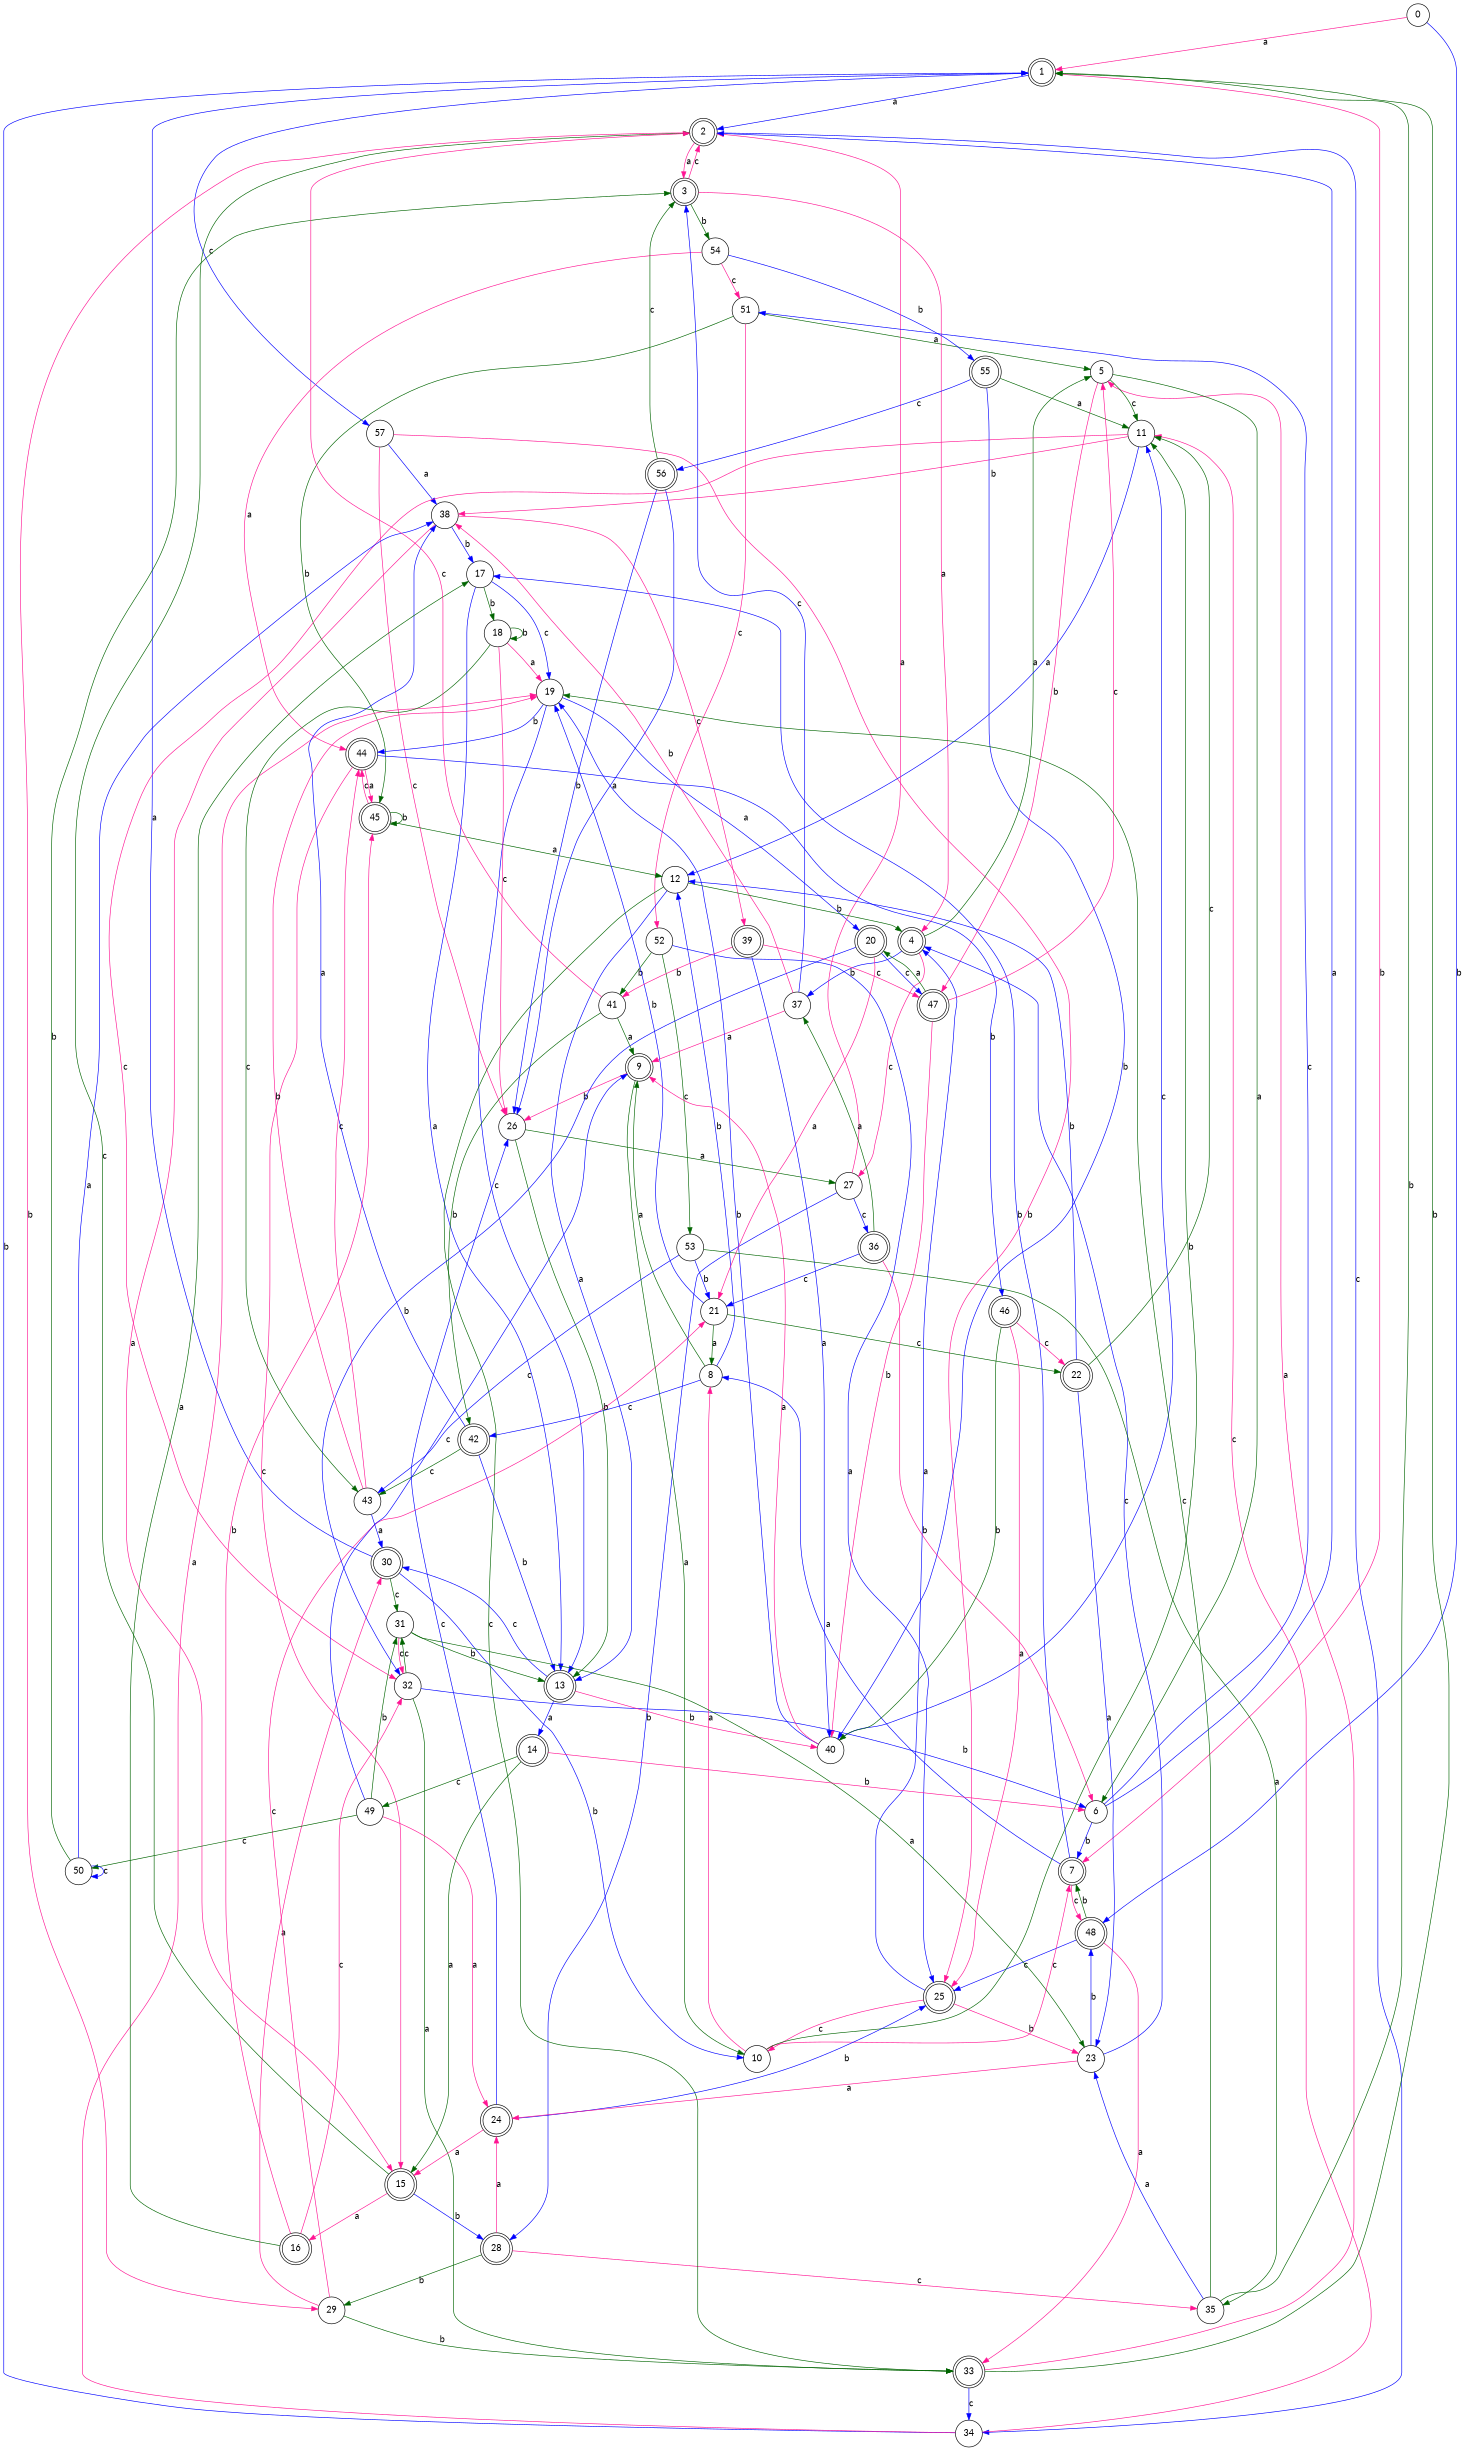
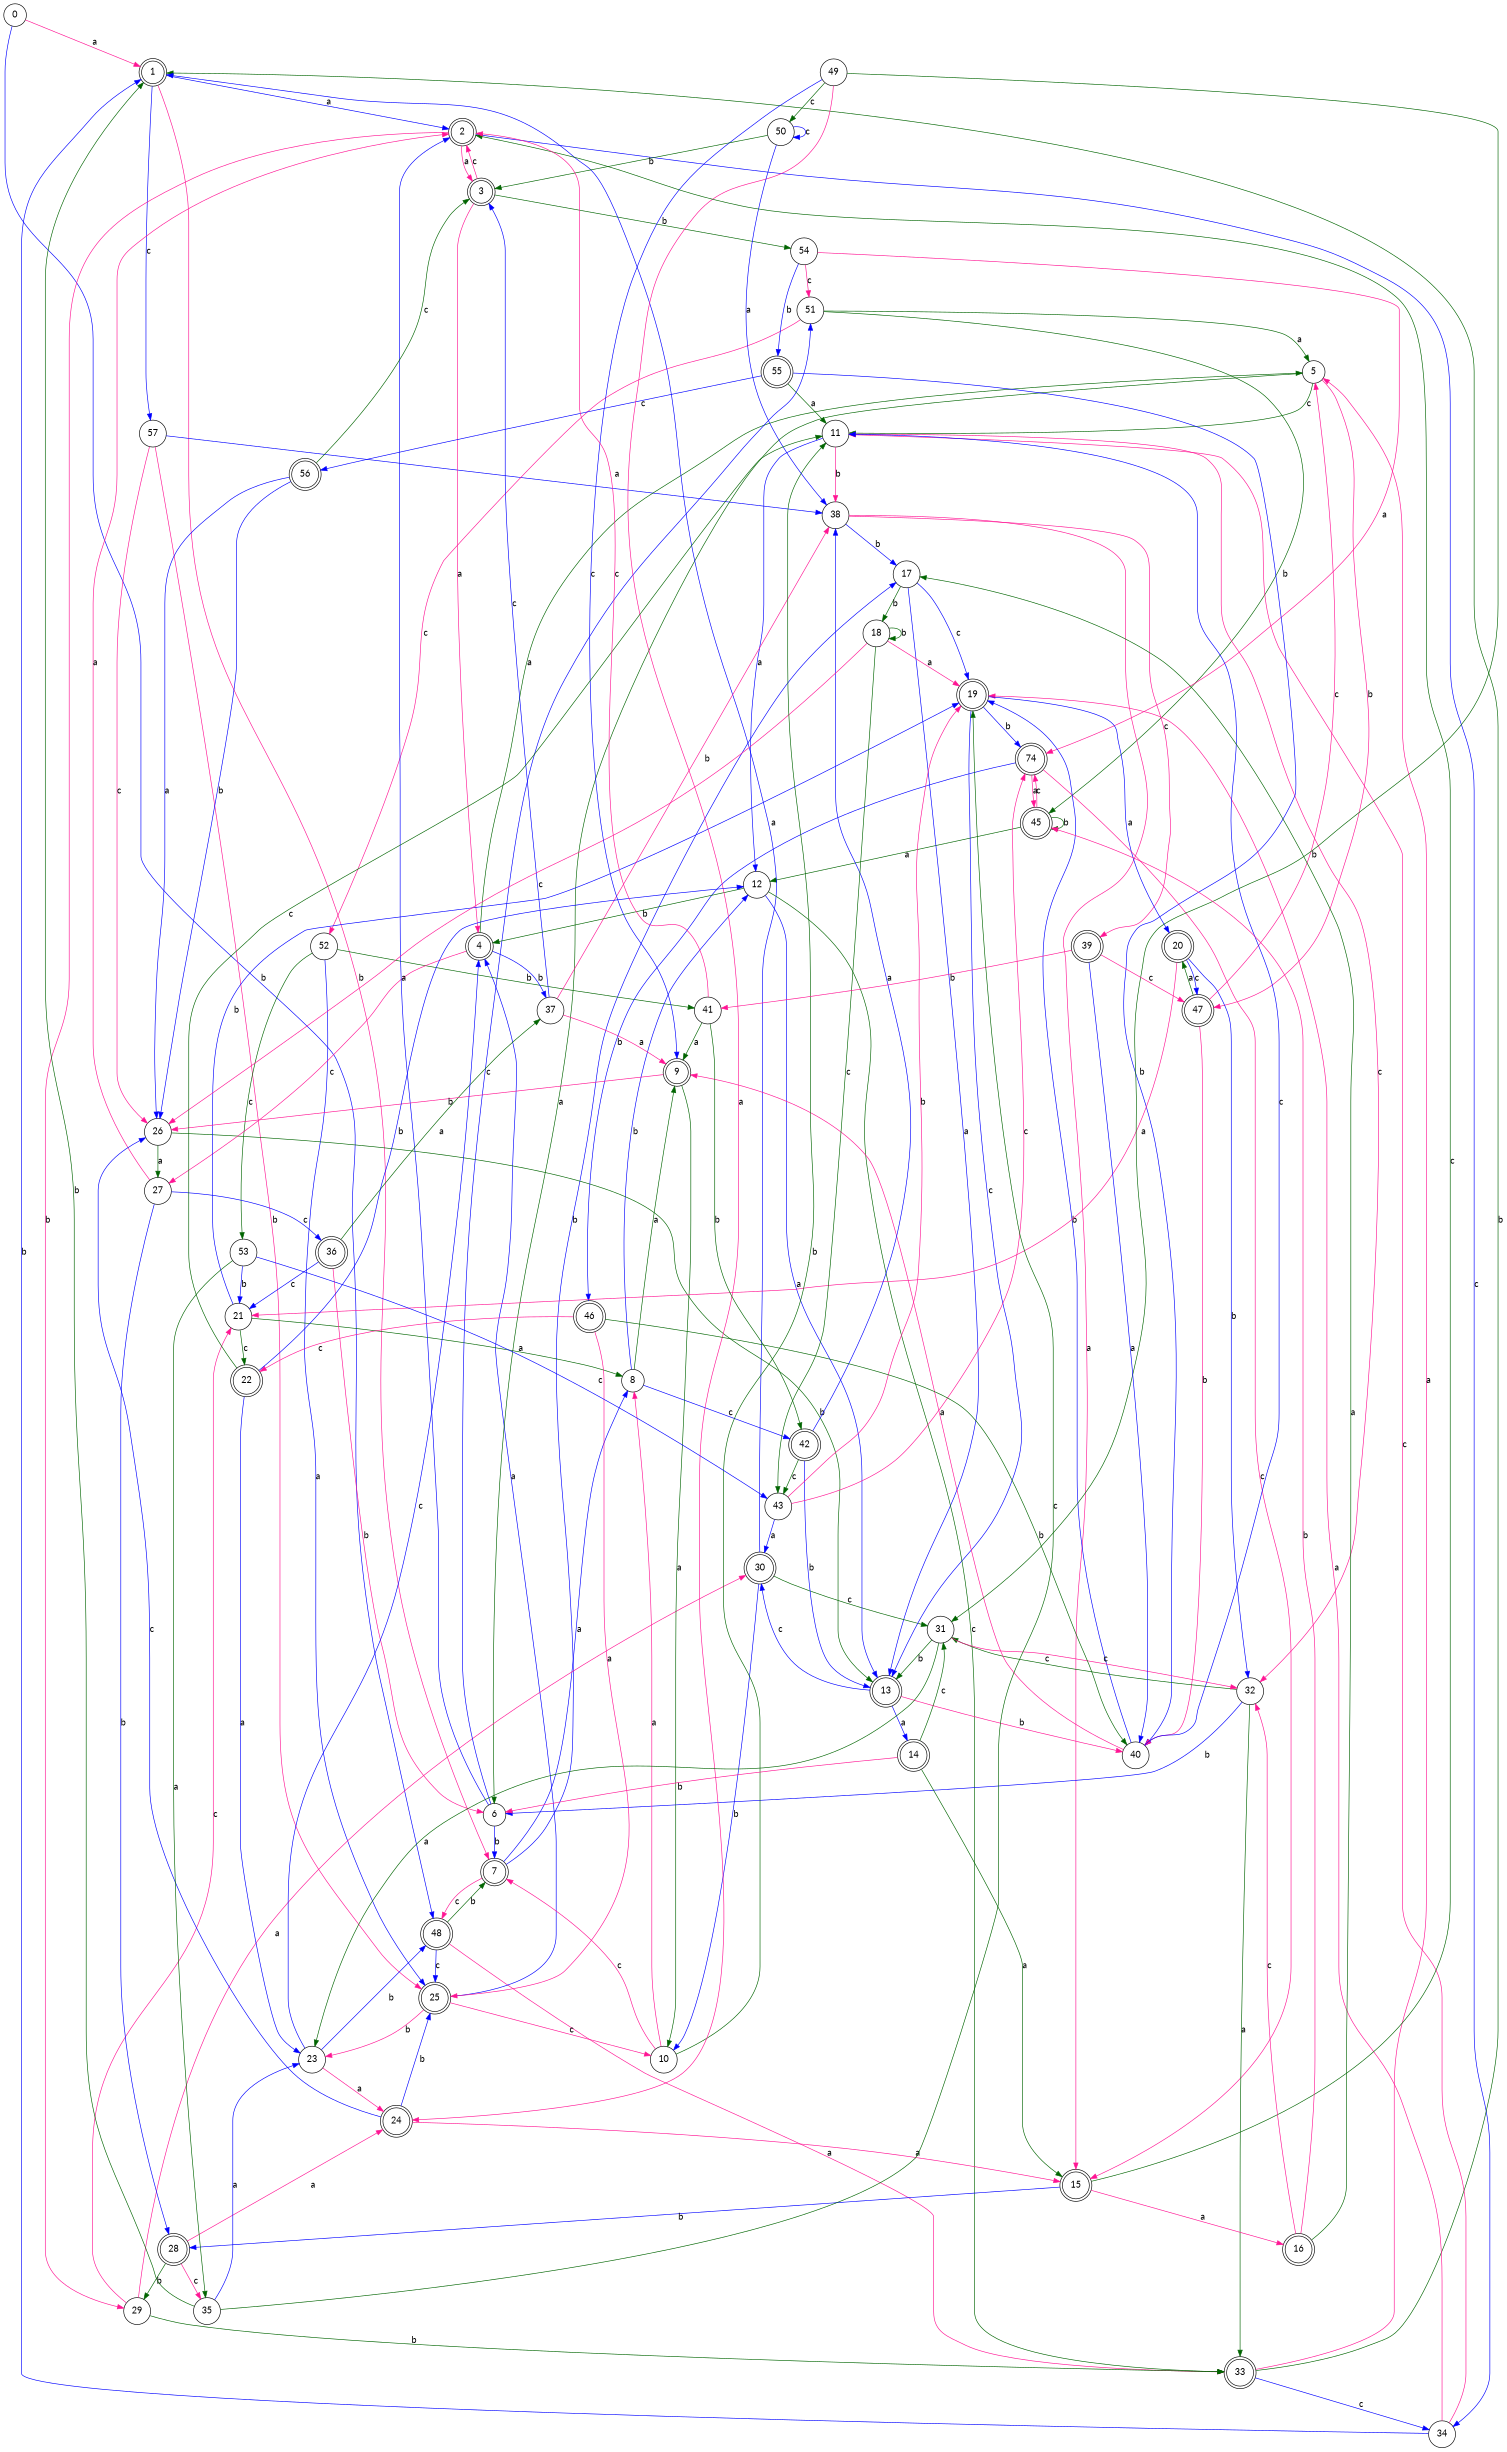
  digraph {
    fontname=Lato
    rankdir=TB
    node [color=black fillcolor=white fontname=Lato shape=circle style=filled]
    edge [color=blue fontname=Lato]
    n1 [label=0]
    n2 [label=1 shape=doublecircle style="rounded,filled"]
    n3 [label=48 shape=doublecircle style="rounded,filled"]
    n4 [label=2 shape=doublecircle style="rounded,filled"]
    n5 [label=7 shape=doublecircle style="rounded,filled"]
    n6 [label=57]
    n7 [label=33 shape=doublecircle style="rounded,filled"]
    n8 [label=25 shape=doublecircle style="rounded,filled"]
    n9 [label=51]
    n10 [label=5]
    n11 [label=45 shape=doublecircle style="rounded,filled"]
    n12 [label=52]
    n13 [label=3 shape=doublecircle style="rounded,filled"]
    n14 [label=29]
    n15 [label=34]
    n16 [label=8]
    n17 [label=17]
    n18 [label=26]
    n19 [label=38]
    n20 [label=4 shape=doublecircle style="rounded,filled"]
    n21 [label=54]
    n22 [label=30 shape=doublecircle style="rounded,filled"]
    n23 [label=21]
    n24 [label=11]
-   n25 [label=19]
+   n25 [label=19 shape=doublecircle]
    n26 [label=27]
    n27 [label=37]
-   n28 [label=44 shape=doublecircle style="rounded,filled"]
+   n28 [label=74 shape=doublecircle style="rounded,filled"]
    n29 [label=55 shape=doublecircle style="rounded,filled"]
    n30 [label=6]
    n31 [label=47 shape=doublecircle style="rounded,filled"]
    n32 [label=28 shape=doublecircle style="rounded,filled"]
    n33 [label=36 shape=doublecircle style="rounded,filled"]
    n34 [label=9 shape=doublecircle style="rounded,filled"]
    n35 [label=12]
    n36 [label=32]
    n37 [label=40]
    n38 [label=20 shape=doublecircle style="rounded,filled"]
    n39 [label=42 shape=doublecircle style="rounded,filled"]
    n40 [label=13 shape=doublecircle style="rounded,filled"]
    n41 [label=18]
    n42 [label=10]
    n43 [label=43]
    n44 [label=49]
    n45 [label=24 shape=doublecircle style="rounded,filled"]
    n46 [label=31]
    n47 [label=50]
    n48 [label=15 shape=doublecircle style="rounded,filled"]
    n49 [label=39 shape=doublecircle style="rounded,filled"]
    n50 [label=14 shape=doublecircle style="rounded,filled"]
    n51 [label=16 shape=doublecircle style="rounded,filled"]
    n52 [label=35]
    n53 [label=46 shape=doublecircle style="rounded,filled"]
    n54 [label=22 shape=doublecircle style="rounded,filled"]
    n55 [label=23]
    n56 [label=41]
    n57 [label=53]
    n58 [label=56 shape=doublecircle style="rounded,filled"]
    n1 -> n2 [color=deeppink label=a]
    n1 -> n3 [label=b]
    n2 -> n4 [label=a]
    n2 -> n5 [color=deeppink label=b]
    n2 -> n6 [label=c]
    n3 -> n5 [color=darkgreen label=b]
    n3 -> n7 [color=deeppink label=a]
    n3 -> n8 [label=c]
    n4 -> n13 [color=deeppink label=a]
    n4 -> n14 [color=deeppink label=b]
    n4 -> n15 [label=c]
    n5 -> n3 [color=deeppink label=c]
    n5 -> n16 [label=a]
    n5 -> n17 [label=b]
    n6 -> n8 [color=deeppink label=b]
    n6 -> n18 [color=deeppink label=c]
    n6 -> n19 [label=a]
    n7 -> n2 [color=darkgreen label=b]
    n7 -> n10 [color=deeppink label=a]
    n7 -> n15 [label=c]
    n8 -> n20 [label=a]
    n8 -> n42 [color=deeppink label=c]
    n8 -> n55 [color=deeppink label=b]
    n9 -> n10 [color=darkgreen label=a]
    n9 -> n11 [color=darkgreen label=b]
    n9 -> n12 [color=deeppink label=c]
    n10 -> n24 [color=darkgreen label=c]
    n10 -> n30 [color=darkgreen label=a]
    n10 -> n31 [color=deeppink label=b]
    n11 -> n11 [color=darkgreen label=b]
    n11 -> n28 [color=deeppink label=c]
    n11 -> n35 [color=darkgreen label=a]
    n12 -> n8 [label=a]
    n12 -> n56 [color=darkgreen label=b]
    n12 -> n57 [color=darkgreen label=c]
    n13 -> n4 [color=deeppink label=c]
    n13 -> n20 [color=deeppink label=a]
    n13 -> n21 [color=darkgreen label=b]
    n14 -> n7 [color=darkgreen label=b]
    n14 -> n22 [color=deeppink label=a]
    n14 -> n23 [color=deeppink label=c]
    n15 -> n2 [label=b]
    n15 -> n24 [color=deeppink label=c]
    n15 -> n25 [color=deeppink label=a]
    n16 -> n34 [color=darkgreen label=a]
    n16 -> n35 [label=b]
    n16 -> n39 [label=c]
    n17 -> n25 [label=c]
    n17 -> n40 [label=a]
    n17 -> n41 [color=darkgreen label=b]
    n18 -> n26 [color=darkgreen label=a]
    n18 -> n40 [color=darkgreen label=b]
    n19 -> n17 [label=b]
    n19 -> n48 [color=deeppink label=a]
    n19 -> n49 [color=deeppink label=c]
    n20 -> n10 [color=darkgreen label=a]
    n20 -> n26 [color=deeppink label=c]
    n20 -> n27 [label=b]
    n21 -> n9 [color=deeppink label=c]
    n21 -> n28 [color=deeppink label=a]
    n21 -> n29 [label=b]
    n22 -> n2 [label=a]
    n22 -> n42 [label=b]
    n22 -> n46 [color=darkgreen label=c]
    n23 -> n16 [color=darkgreen label=a]
    n23 -> n25 [label=b]
    n23 -> n54 [color=darkgreen label=c]
    n24 -> n19 [color=deeppink label=b]
    n24 -> n35 [label=a]
    n24 -> n36 [color=deeppink label=c]
    n25 -> n28 [label=b]
    n25 -> n38 [label=a]
    n25 -> n40 [label=c]
    n26 -> n4 [color=deeppink label=a]
    n26 -> n32 [label=b]
    n26 -> n33 [label=c]
    n27 -> n13 [label=c]
    n27 -> n19 [color=deeppink label=b]
    n27 -> n34 [color=deeppink label=a]
    n28 -> n11 [color=deeppink label=a]
    n28 -> n48 [color=deeppink label=c]
    n28 -> n53 [label=b]
    n29 -> n24 [color=darkgreen label=a]
    n29 -> n37 [label=b]
    n29 -> n58 [label=c]
    n30 -> n4 [label=a]
    n30 -> n5 [label=b]
    n30 -> n9 [label=c]
    n31 -> n10 [color=deeppink label=c]
    n31 -> n37 [color=deeppink label=b]
    n31 -> n38 [color=darkgreen label=a]
    n32 -> n14 [color=darkgreen label=b]
    n32 -> n45 [color=deeppink label=a]
    n32 -> n52 [color=deeppink label=c]
    n33 -> n23 [label=c]
    n33 -> n27 [color=darkgreen label=a]
    n33 -> n30 [color=deeppink label=b]
    n34 -> n18 [color=deeppink label=b]
    n34 -> n42 [color=darkgreen label=a]
    n35 -> n7 [color=darkgreen label=c]
    n35 -> n20 [color=darkgreen label=b]
    n35 -> n40 [label=a]
    n36 -> n7 [color=darkgreen label=a]
    n36 -> n30 [label=b]
    n36 -> n46 [color=darkgreen label=c]
    n37 -> n24 [label=c]
    n37 -> n25 [label=b]
    n37 -> n34 [color=deeppink label=a]
    n38 -> n23 [color=deeppink label=a]
    n38 -> n31 [label=c]
    n38 -> n36 [label=b]
    n39 -> n19 [label=a]
    n39 -> n40 [label=b]
    n39 -> n43 [color=darkgreen label=c]
    n40 -> n22 [label=c]
    n40 -> n37 [color=deeppink label=b]
    n40 -> n50 [label=a]
    n41 -> n18 [color=deeppink label=c]
    n41 -> n25 [color=deeppink label=a]
    n41 -> n41 [color=darkgreen label=b]
    n41 -> n43 [color=darkgreen label=c]
    n42 -> n5 [color=deeppink label=c]
    n42 -> n16 [color=deeppink label=a]
    n42 -> n24 [color=darkgreen label=b]
    n43 -> n22 [label=a]
    n43 -> n25 [color=deeppink label=b]
    n43 -> n28 [color=deeppink label=c]
    n44 -> n34 [label=c]
    n44 -> n45 [color=deeppink label=a]
    n44 -> n46 [color=darkgreen label=b]
    n44 -> n47 [color=darkgreen label=c]
    n45 -> n8 [label=b]
    n45 -> n18 [label=c]
    n45 -> n48 [color=deeppink label=a]
    n46 -> n36 [color=deeppink label=c]
    n46 -> n40 [color=darkgreen label=b]
    n46 -> n55 [color=darkgreen label=a]
    n47 -> n13 [color=darkgreen label=b]
    n47 -> n19 [label=a]
    n47 -> n47 [label=c]
    n48 -> n4 [color=darkgreen label=c]
    n48 -> n32 [label=b]
    n48 -> n51 [color=deeppink label=a]
    n49 -> n31 [color=deeppink label=c]
    n49 -> n37 [label=a]
    n49 -> n56 [color=deeppink label=b]
    n50 -> n30 [color=deeppink label=b]
-   n50 -> n44 [color=darkgreen label=c]
+   n50 -> n46 [color=darkgreen label=c]
    n50 -> n48 [color=darkgreen label=a]
    n51 -> n11 [color=deeppink label=b]
    n51 -> n17 [color=darkgreen label=a]
    n51 -> n36 [color=deeppink label=c]
    n52 -> n2 [color=darkgreen label=b]
    n52 -> n25 [color=darkgreen label=c]
    n52 -> n55 [label=a]
    n53 -> n8 [color=deeppink label=a]
    n53 -> n37 [color=darkgreen label=b]
    n53 -> n54 [color=deeppink label=c]
    n54 -> n24 [color=darkgreen label=c]
    n54 -> n35 [label=b]
    n54 -> n55 [label=a]
    n55 -> n3 [label=b]
    n55 -> n20 [label=c]
    n55 -> n45 [color=deeppink label=a]
    n56 -> n4 [color=deeppink label=c]
    n56 -> n34 [color=darkgreen label=a]
    n56 -> n39 [color=darkgreen label=b]
    n57 -> n23 [label=b]
    n57 -> n43 [label=c]
    n57 -> n52 [color=darkgreen label=a]
    n58 -> n13 [color=darkgreen label=c]
    n58 -> n18 [label=a]
    n58 -> n18 [label=b]
  }
